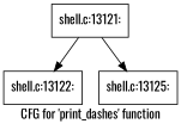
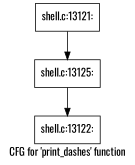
  digraph {
    fontname=Oswald
    label="CFG for 'print_dashes' function"
    node [fontname=Oswald shape=record]
    edge [fontname=Oswald]
    n1 [label="{shell.c:13121:}"]
    n2 [label="{shell.c:13122:}"]
    n3 [label="{shell.c:13125:}"]
-   n1 -> n2
+   n3 -> n2
    n1 -> n3
  }
